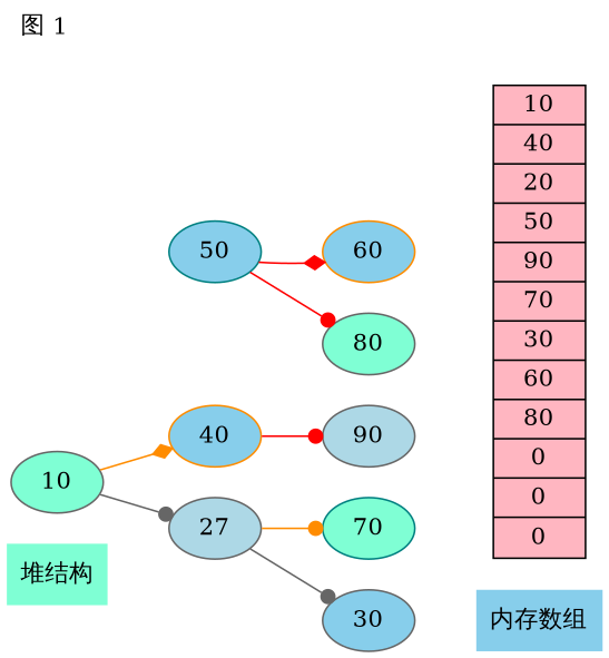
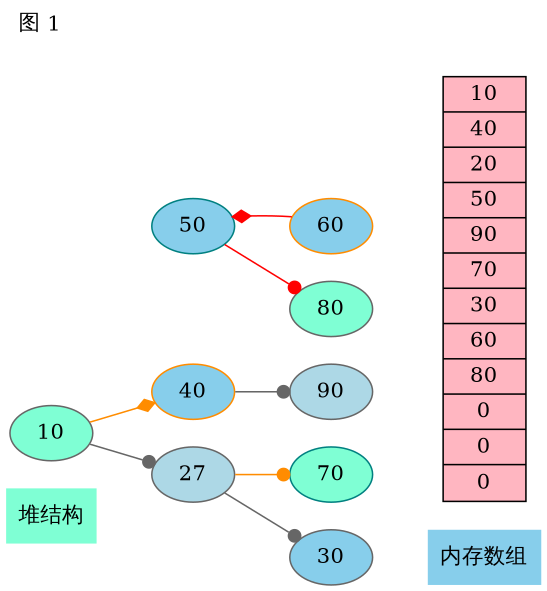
  digraph {
    fontname="DejaVu Serif"
    label="图 1"
    labeljust=l
    labelloc=t
    rankdir=LR
    node [color=gray40 fillcolor=skyblue fontname="DejaVu Serif" style=filled]
    edge [arrowhead=dot color=gray40 fontname="DejaVu Serif"]
    n1 [label="内存数组" shape=plaintext]
    n2 [color=black fillcolor=lightpink label="10 | 40 | 20 | 50 | 90 | 70 | 30 | 60 | 80 | 0 | 0 | 0 " shape=record]
    n3 [color=darkorange fillcolor=aquamarine label="堆结构" shape=plaintext]
    n4 [fillcolor=aquamarine label=10]
    n5 [color=darkorange label=40]
    n6 [fillcolor=lightblue label=27]
    n7 [fillcolor=lightblue label=90]
    n8 [color=teal fillcolor=aquamarine label=70]
    n9 [label=30]
    n10 [color=teal label=50]
    n11 [color=darkorange label=60]
    n12 [fillcolor=aquamarine label=80]
    subgraph sub_1 {
      rank=sink
      n1
      n2
    }
    n4 -> n5 [arrowhead=diamond color=darkorange]
    n4 -> n6
-   n5 -> n7 [color=red]
+   n5 -> n7
    n6 -> n8 [color=darkorange]
    n6 -> n9
-   n10 -> n11 [arrowhead=diamond color=red]
+   n11 -> n10 [arrowhead=diamond color=red]
    n10 -> n12 [color=red]
  }
